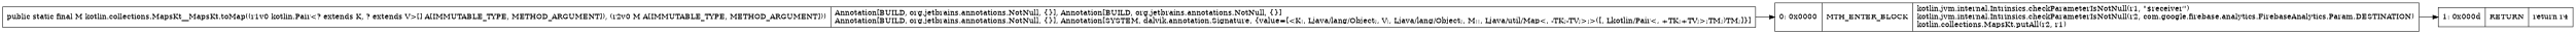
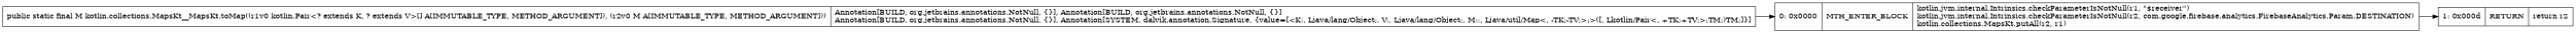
  digraph {
    rankdir=LR
    node [shape=record]
    n1 [label="{0\:\ 0x0000|MTH_ENTER_BLOCK\l|kotlin.jvm.internal.Intrinsics.checkParameterIsNotNull(r1, \"$receiver\")\lkotlin.jvm.internal.Intrinsics.checkParameterIsNotNull(r2, com.google.firebase.analytics.FirebaseAnalytics.Param.DESTINATION)\lkotlin.collections.MapsKt.putAll(r2, r1)\l}"]
-   n2 [label="{1\:\ 0x000d|RETURN\l|return r4\l}"]
+   n2 [label="{1\:\ 0x000d|RETURN\l|return r2\l}"]
    n3 [label="{public static final M kotlin.collections.MapsKt__MapsKt.toMap((r1v0 kotlin.Pair\<? extends K, ? extends V\>[] A[IMMUTABLE_TYPE, METHOD_ARGUMENT]), (r2v0 M A[IMMUTABLE_TYPE, METHOD_ARGUMENT]))  | Annotation[BUILD, org.jetbrains.annotations.NotNull, \{\}], Annotation[BUILD, org.jetbrains.annotations.NotNull, \{\}]\lAnnotation[BUILD, org.jetbrains.annotations.NotNull, \{\}], Annotation[SYSTEM, dalvik.annotation.Signature, \{value=[\<K:, Ljava\/lang\/Object;, V:, Ljava\/lang\/Object;, M::, Ljava\/util\/Map\<, \-TK;\-TV;\>;\>([, Lkotlin\/Pair\<, +TK;+TV;\>;TM;)TM;]\}]\l}"]
    n1 -> n2
    n3 -> n1
  }
